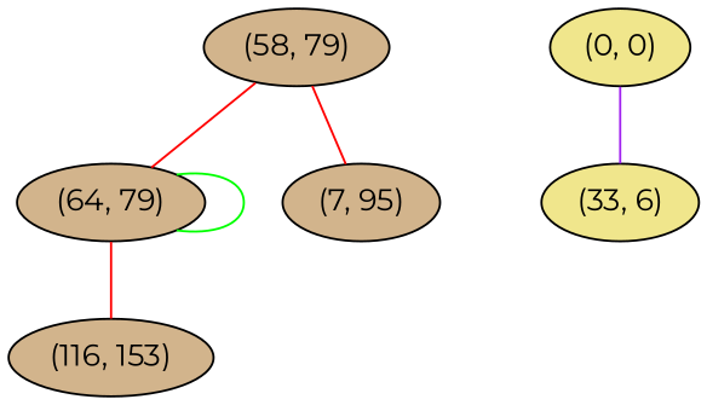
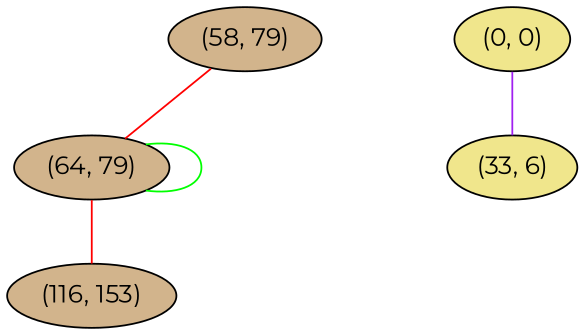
  graph {
    fontname=Montserrat
    node [fillcolor=tan fontname=Montserrat style=filled]
    edge [color=red fontname=Montserrat weight=1]
    "(58, 79)"
    "(64, 79)"
-   "(7, 95)"
    n4 [label="(116, 153)"]
    "(33, 6)" [fillcolor=khaki]
    "(0, 0)" [fillcolor=khaki]
    "(58, 79)" -- "(64, 79)"
-   "(58, 79)" -- "(7, 95)"
    "(64, 79)" -- "(64, 79)" [color=green weight=2]
    "(64, 79)" -- n4
    "(0, 0)" -- "(33, 6)" [color=purple weight=4]
  }
